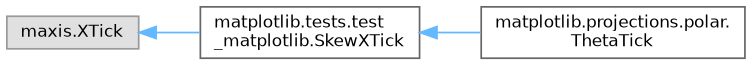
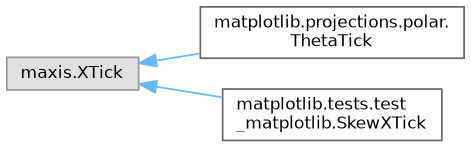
  digraph {
    rankdir=LR
    node [color=grey40 fillcolor=white fontname=Helvetica fontsize=10 shape=box style=filled]
    edge [color=steelblue1 dir=back fontname=Helvetica fontsize=10 labelfontname=Helvetica labelfontsize=10 style=solid]
    n1 [color=grey60 fillcolor="#E0E0E0" height=0.2 label="maxis.XTick" width=0.4]
    n2 [height=0.2 label="matplotlib.projections.polar.\lThetaTick" width=0.4]
    n3 [height=0.2 label="matplotlib.tests.test\l_matplotlib.SkewXTick" width=0.4]
-   n3 -> n2
+   n1 -> n2
    n1 -> n3
  }
